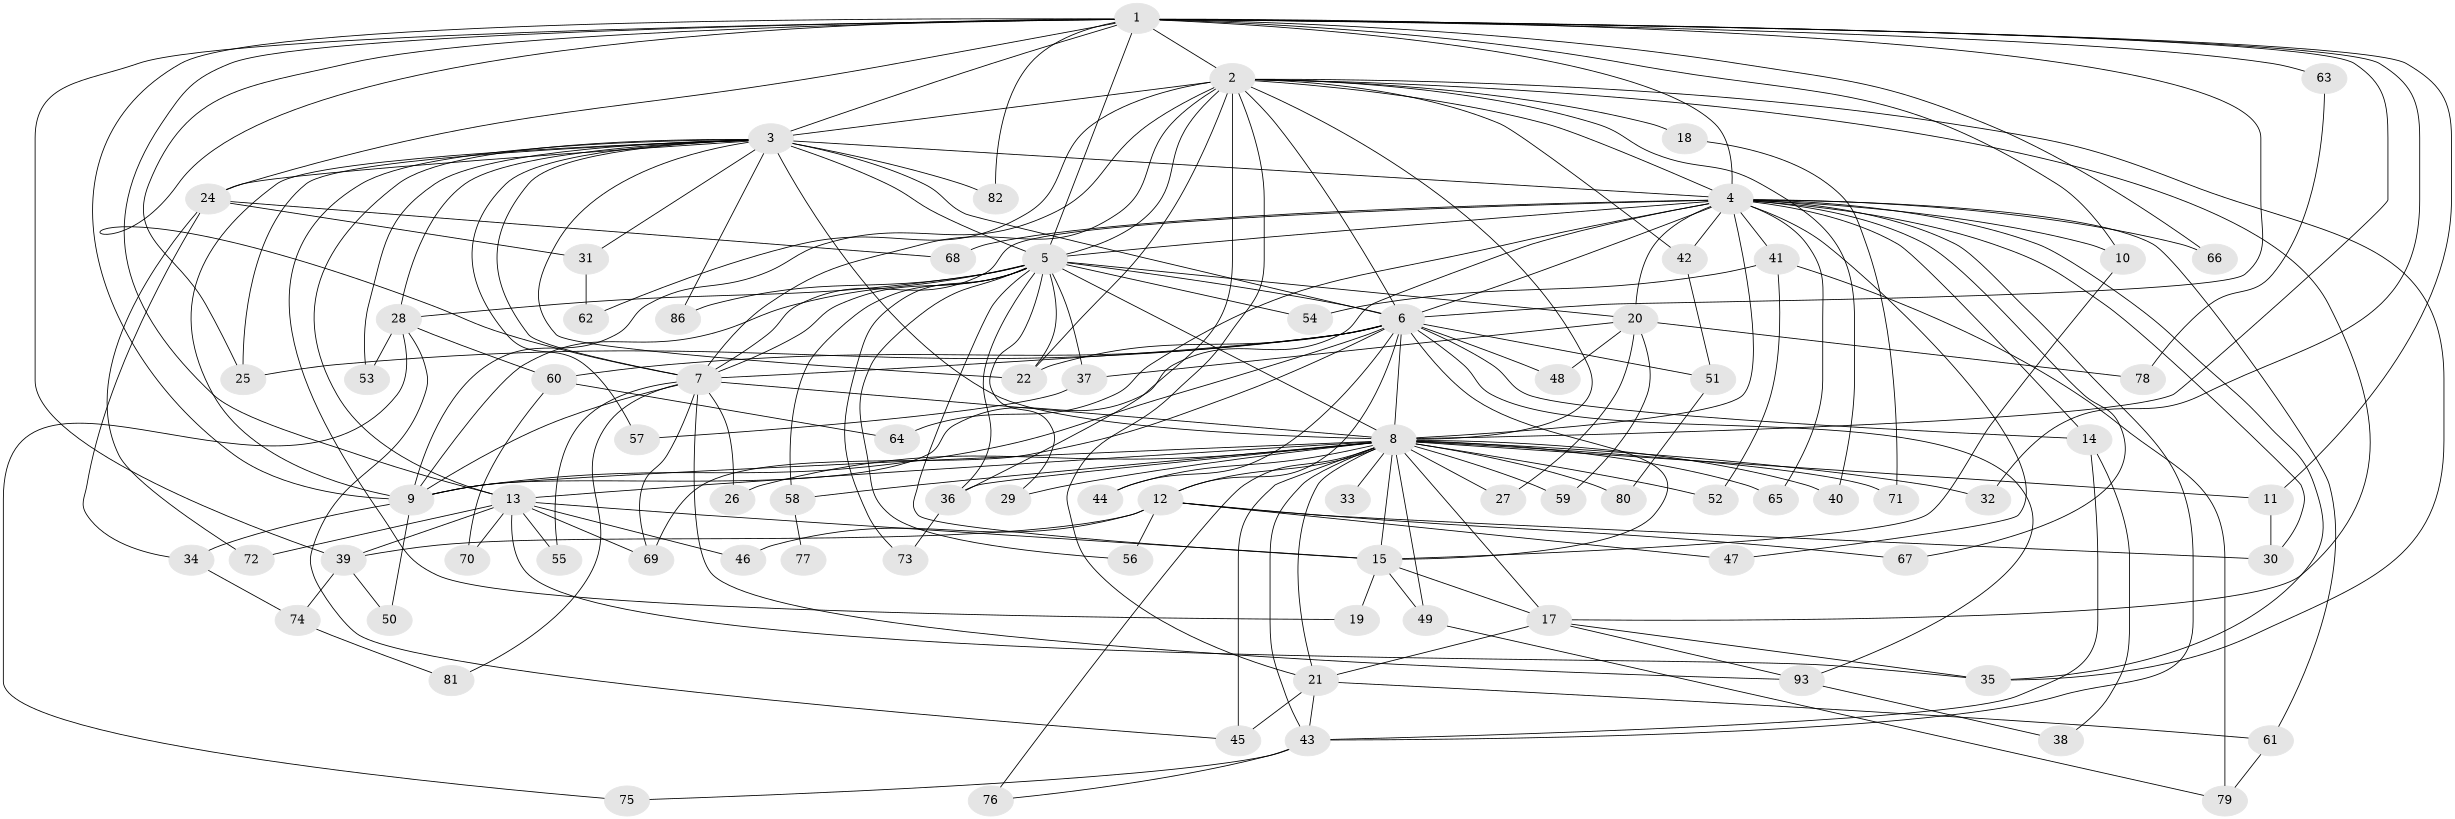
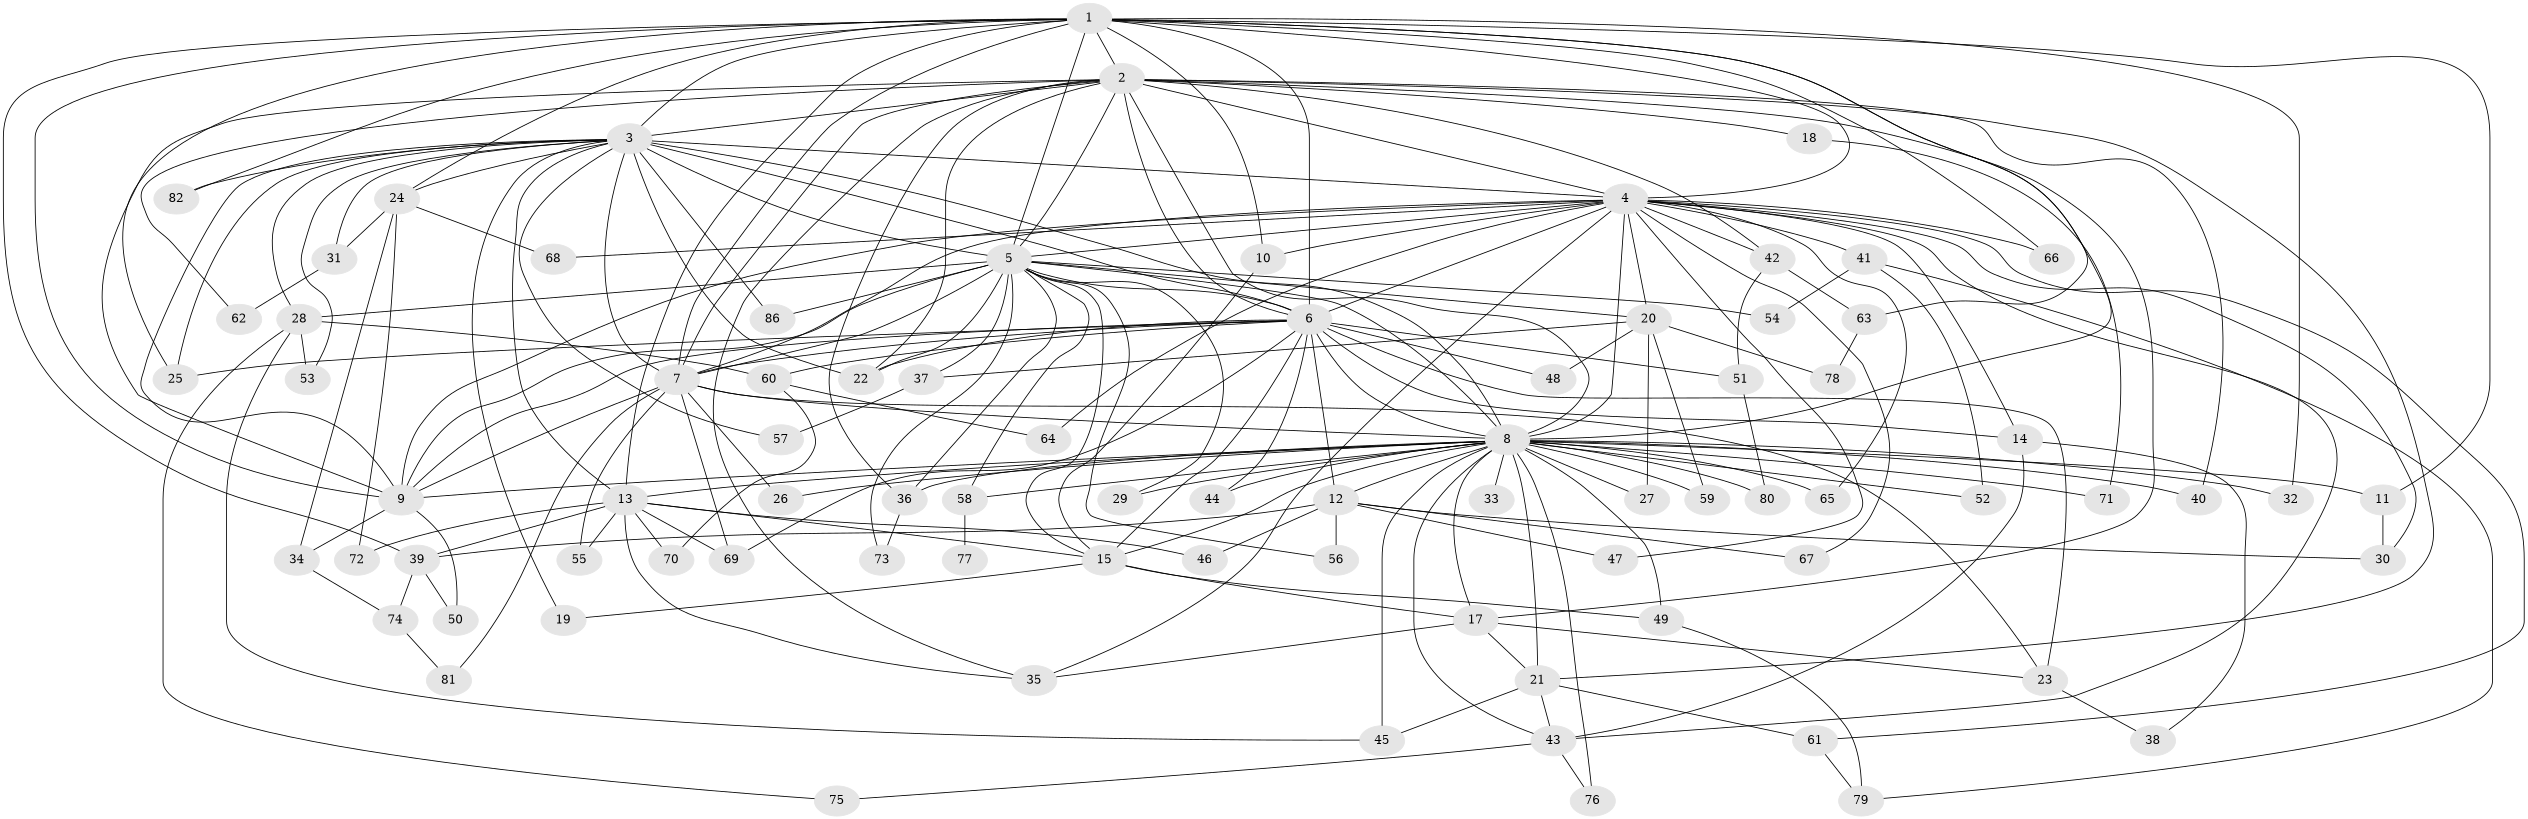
  graph {
    node [color=gray90 style=filled]
    edge [weight=1.0]
    1
    2
    3
    4
    5
    6
    7
    8
    9
    10
    11
    13
    24
    25
    32
    39
    63
    66
    82
    17
    18
    21
    22
    35
    36
    40
    42
    62
    n29 [label=86]
    19
    28
    31
    53
    57
    14
    20
    30
    41
    43
    47
    61
    64
    65
    67
    68
    15
    29
    37
    54
    56
    58
    73
    12
-   23 [label=93]
+   23
    44
    48
    51
    60
    69
    26
    55
    81
    27
    33
    45
    49
    52
    59
    71
    76
    80
    34
    50
    46
    70
    72
    74
    78
    75
    38
    79
    77
    1 -- 2
    1 -- 3 [weight=2.0]
    1 -- 4 [weight=2.0]
    1 -- 5 [weight=2.0]
    1 -- 6 [weight=2.0]
    1 -- 7
    1 -- 8
    1 -- 9
    1 -- 10
    1 -- 11
    1 -- 13
    1 -- 24
    1 -- 25
    1 -- 32
    1 -- 39
    1 -- 63
    1 -- 66
    1 -- 82
    2 -- 3 [weight=2.0]
    2 -- 4
    2 -- 5 [weight=2.0]
    2 -- 6
    2 -- 7
    2 -- 8
    2 -- 9
    2 -- 17
    2 -- 18
    2 -- 21
    2 -- 22
    2 -- 35
    2 -- 36
    2 -- 40
    2 -- 42
    2 -- 62
    3 -- 4 [weight=2.0]
    3 -- 5 [weight=2.0]
    3 -- 6 [weight=3.0]
    3 -- 7 [weight=2.0]
    3 -- 8 [weight=2.0]
    3 -- 9 [weight=2.0]
    3 -- 13
    3 -- 24
    3 -- 25
    3 -- 82
    3 -- 22
    3 -- n29
    3 -- 19
    3 -- 28 [weight=3.0]
    3 -- 31
    3 -- 53
    3 -- 57
    4 -- 5
    4 -- 6 [weight=2.0]
    4 -- 7
    4 -- 8
    4 -- 9
    4 -- 10
    4 -- 66
    4 -- 35
    4 -- 42
    4 -- 14
    4 -- 20
    4 -- 30
    4 -- 41
    4 -- 43
    4 -- 47
    4 -- 61
    4 -- 64
    4 -- 65
    4 -- 67
    4 -- 68
    5 -- 6
    5 -- 7
    5 -- 8 [weight=2.0]
    5 -- 9
    5 -- 22
    5 -- 36
    5 -- n29
    5 -- 28
    5 -- 20
    5 -- 15
    5 -- 29
    5 -- 37
    5 -- 54
    5 -- 56
    5 -- 58
    5 -- 73
    6 -- 7
    6 -- 8
    6 -- 9 [weight=2.0]
    6 -- 25
    6 -- 22
    6 -- 14
    6 -- 15
    6 -- 12
    6 -- 23
    6 -- 44
    6 -- 48
    6 -- 51
    6 -- 60
    6 -- 69
    7 -- 8
    7 -- 9
    7 -- 23
    7 -- 69
    7 -- 26
    7 -- 55
    7 -- 81
    8 -- 9
    8 -- 11
    8 -- 13 [weight=2.0]
    8 -- 32
    8 -- 17
    8 -- 21 [weight=3.0]
    8 -- 36
    8 -- 40
    8 -- 43
    8 -- 65
    8 -- 15
    8 -- 29
    8 -- 58
    8 -- 12
    8 -- 44
    8 -- 26
    8 -- 27
    8 -- 33
    8 -- 45
    8 -- 49
    8 -- 52
    8 -- 59
    8 -- 71
    8 -- 76
    8 -- 80
    9 -- 34
    9 -- 50
    10 -- 15
    11 -- 30
    13 -- 39
    13 -- 35
    13 -- 15
    13 -- 69
    13 -- 55
    13 -- 46
    13 -- 70
    13 -- 72
    24 -- 31
    24 -- 68
    24 -- 34
    24 -- 72
    39 -- 50
    39 -- 74
    63 -- 78
    17 -- 21
    17 -- 35
    17 -- 23
    18 -- 71
    21 -- 43
    21 -- 61
    21 -- 45
    36 -- 73
+   42 -- 63
    42 -- 51
    28 -- 53
    28 -- 60
    28 -- 45
    28 -- 75
    31 -- 62
    14 -- 43
    14 -- 38
    20 -- 37
    20 -- 48
    20 -- 27
    20 -- 59
    20 -- 78
    41 -- 54
    41 -- 52
    41 -- 79
    43 -- 76
    43 -- 75
    61 -- 79
    15 -- 17
    15 -- 19
    15 -- 49
    37 -- 57
    58 -- 77
    12 -- 39
    12 -- 30
    12 -- 47
    12 -- 67
    12 -- 56
    12 -- 46
    23 -- 38
    51 -- 80
    60 -- 64
    60 -- 70
    49 -- 79
    34 -- 74
    74 -- 81
  }
